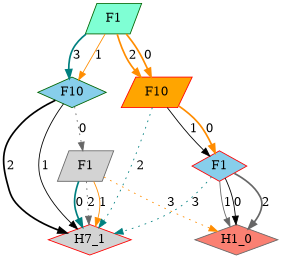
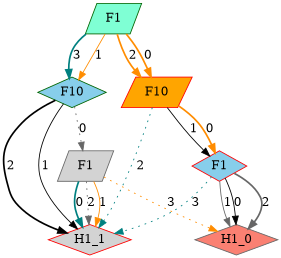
  digraph {
    node [style=filled fillcolor=lightgrey color=red shape=diamond]
    edge [color=darkorange style=bold]
    n1 [label=H1_0 fillcolor=salmon color=gray40]
-   n2 [label=H7_1]
+   n2 [label=H1_1]
    n3 [label=F1 shape=parallelogram color=gray40]
    n4 [label=F1 fillcolor=skyblue]
    n5 [label=F10 shape=parallelogram fillcolor=orange]
    n6 [label=F10 fillcolor=skyblue color=darkgreen]
    n7 [label=F1 shape=parallelogram fillcolor=aquamarine color=darkgreen]
    n3 -> n1 [label=3 style=dotted]
    n3 -> n2 [label=2 color=gray40 style=dotted]
    n3 -> n2 [label=1 style=solid]
    n3 -> n2 [label=0 color=teal]
    n4 -> n1 [label=2 color=gray40]
    n4 -> n1 [label=1 color=gray40 style=solid]
    n4 -> n1 [label=0 color=black style=solid]
    n4 -> n2 [label=3 color=teal style=dotted]
    n5 -> n2 [label=2 color=teal style=dotted]
    n5 -> n4 [label=1 color=black style=solid]
    n5 -> n4 [label=0]
    n6 -> n2 [label=2 color=black]
    n6 -> n2 [label=1 color=black style=solid]
    n6 -> n3 [label=0 color=gray40 style=dotted]
    n7 -> n5 [label=2]
    n7 -> n5 [label=0]
    n7 -> n6 [label=3 color=teal]
    n7 -> n6 [label=1 style=solid]
  }
